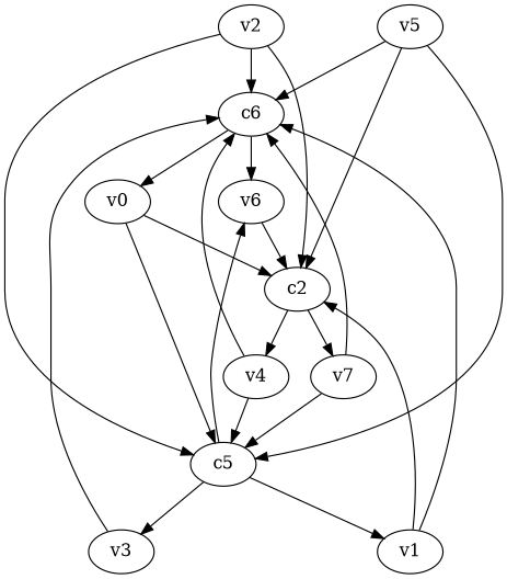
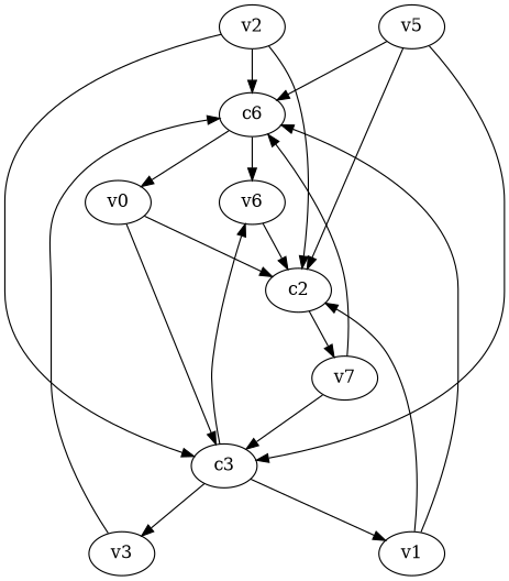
  strict digraph {
    edge [weight=1]
    n1 [label=c6]
    v6
    n3 [label=v0]
    c2
-   c3 [label=c5]
-   v4
+   c3
    v7
    v1
    v3
    v2
    v5
    n1 -> v6
    n1 -> n3
    v6 -> c2
    n3 -> c2
    n3 -> c3
-   c2 -> v4
    c2 -> v7
    c3 -> v6
    c3 -> v1
    c3 -> v3
-   v4 -> n1
-   v4 -> c3
    v7 -> n1
    v7 -> c3
    v1 -> n1
    v1 -> c2
    v3 -> n1
    v2 -> n1
    v2 -> c2
    v2 -> c3
    v5 -> n1
    v5 -> c2
    v5 -> c3
  }
